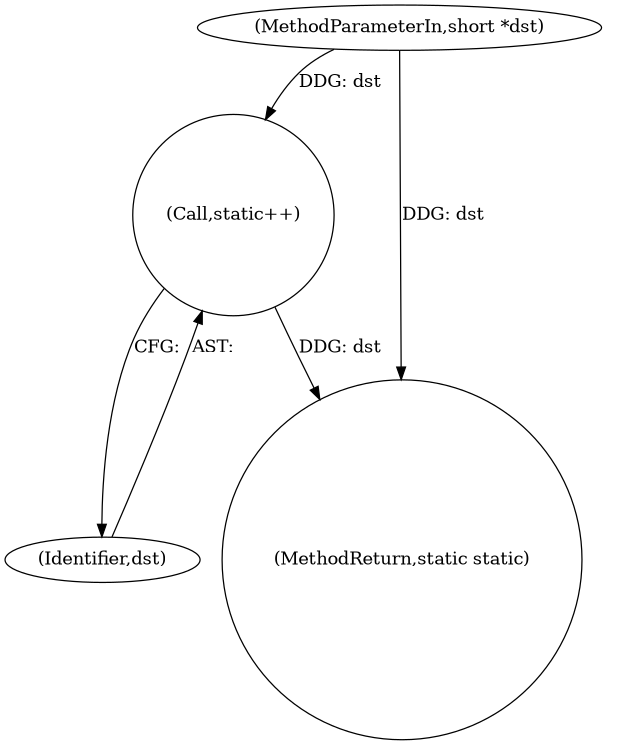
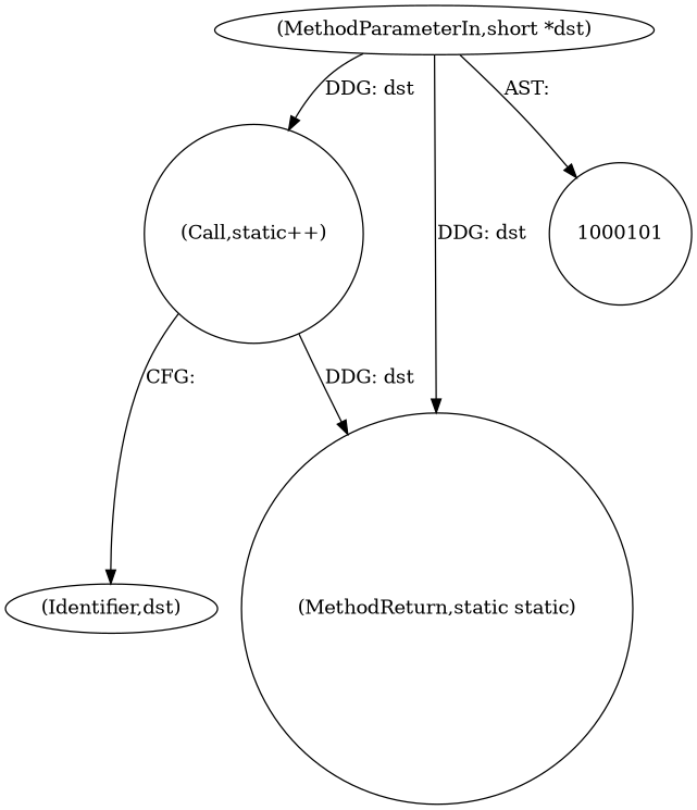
  digraph {
    node [shape=circle]
    n1 [label="(Call,static++)"]
    n2 [label="(Identifier,dst)" shape=ellipse]
    n3 [label="(MethodReturn,static static)"]
    n4 [label="(MethodParameterIn,short *dst)" shape=ellipse]
+   1000101
    n1 -> n2 [label="CFG: "]
    n1 -> n3 [label="DDG: dst"]
-   n2 -> n1 [label="AST: "]
    n4 -> n1 [label="DDG: dst"]
    n4 -> n3 [label="DDG: dst"]
+   n4 -> 1000101 [label="AST: "]
  }
